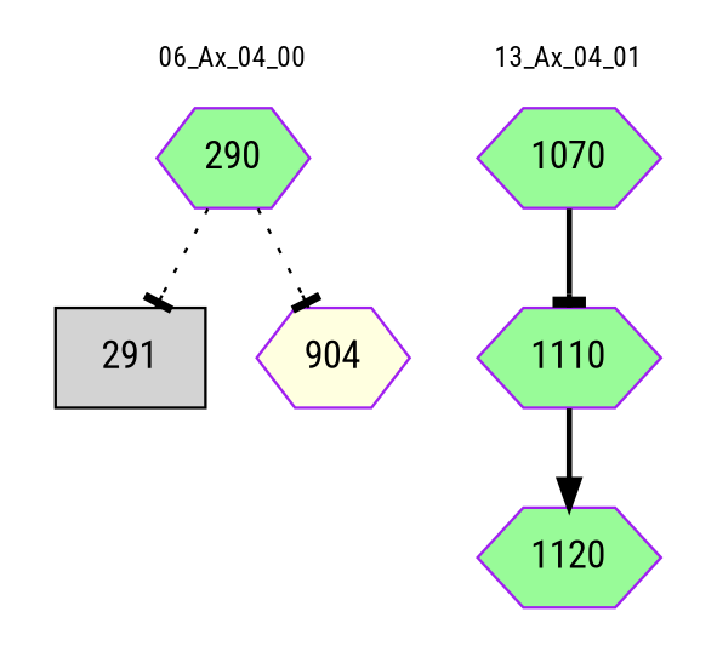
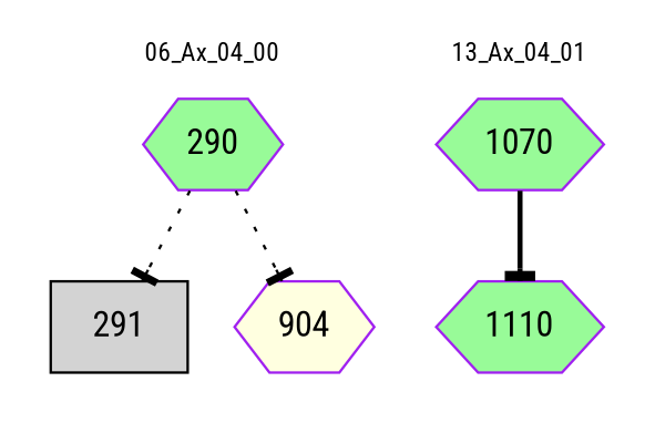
  digraph {
    fontname="Roboto Condensed"
    node [color=purple fillcolor=palegreen fontname="Roboto Condensed" shape=hexagon style=filled]
    edge [arrowhead=tee color=black fontname="Roboto Condensed" style=dotted]
    n1 [label=290]
    n2 [color=black fillcolor=lightgrey label=291 shape=box]
    n3 [fillcolor=lightyellow label=904]
    n4 [label=1110]
    n5 [label=1070]
-   n6 [label=1120]
    subgraph cluster_1 {
      color=white
      fontsize=10
      label="06_Ax_04_00"
      n1
      n2
      n3
    }
    subgraph cluster_2 {
      color=white
      fontsize=10
      label="13_Ax_04_01"
      n4
      n5
-     n6
    }
    n1 -> n2
    n1 -> n3
-   n4 -> n6 [arrowhead=normal style=bold]
    n5 -> n4 [style=bold]
  }
